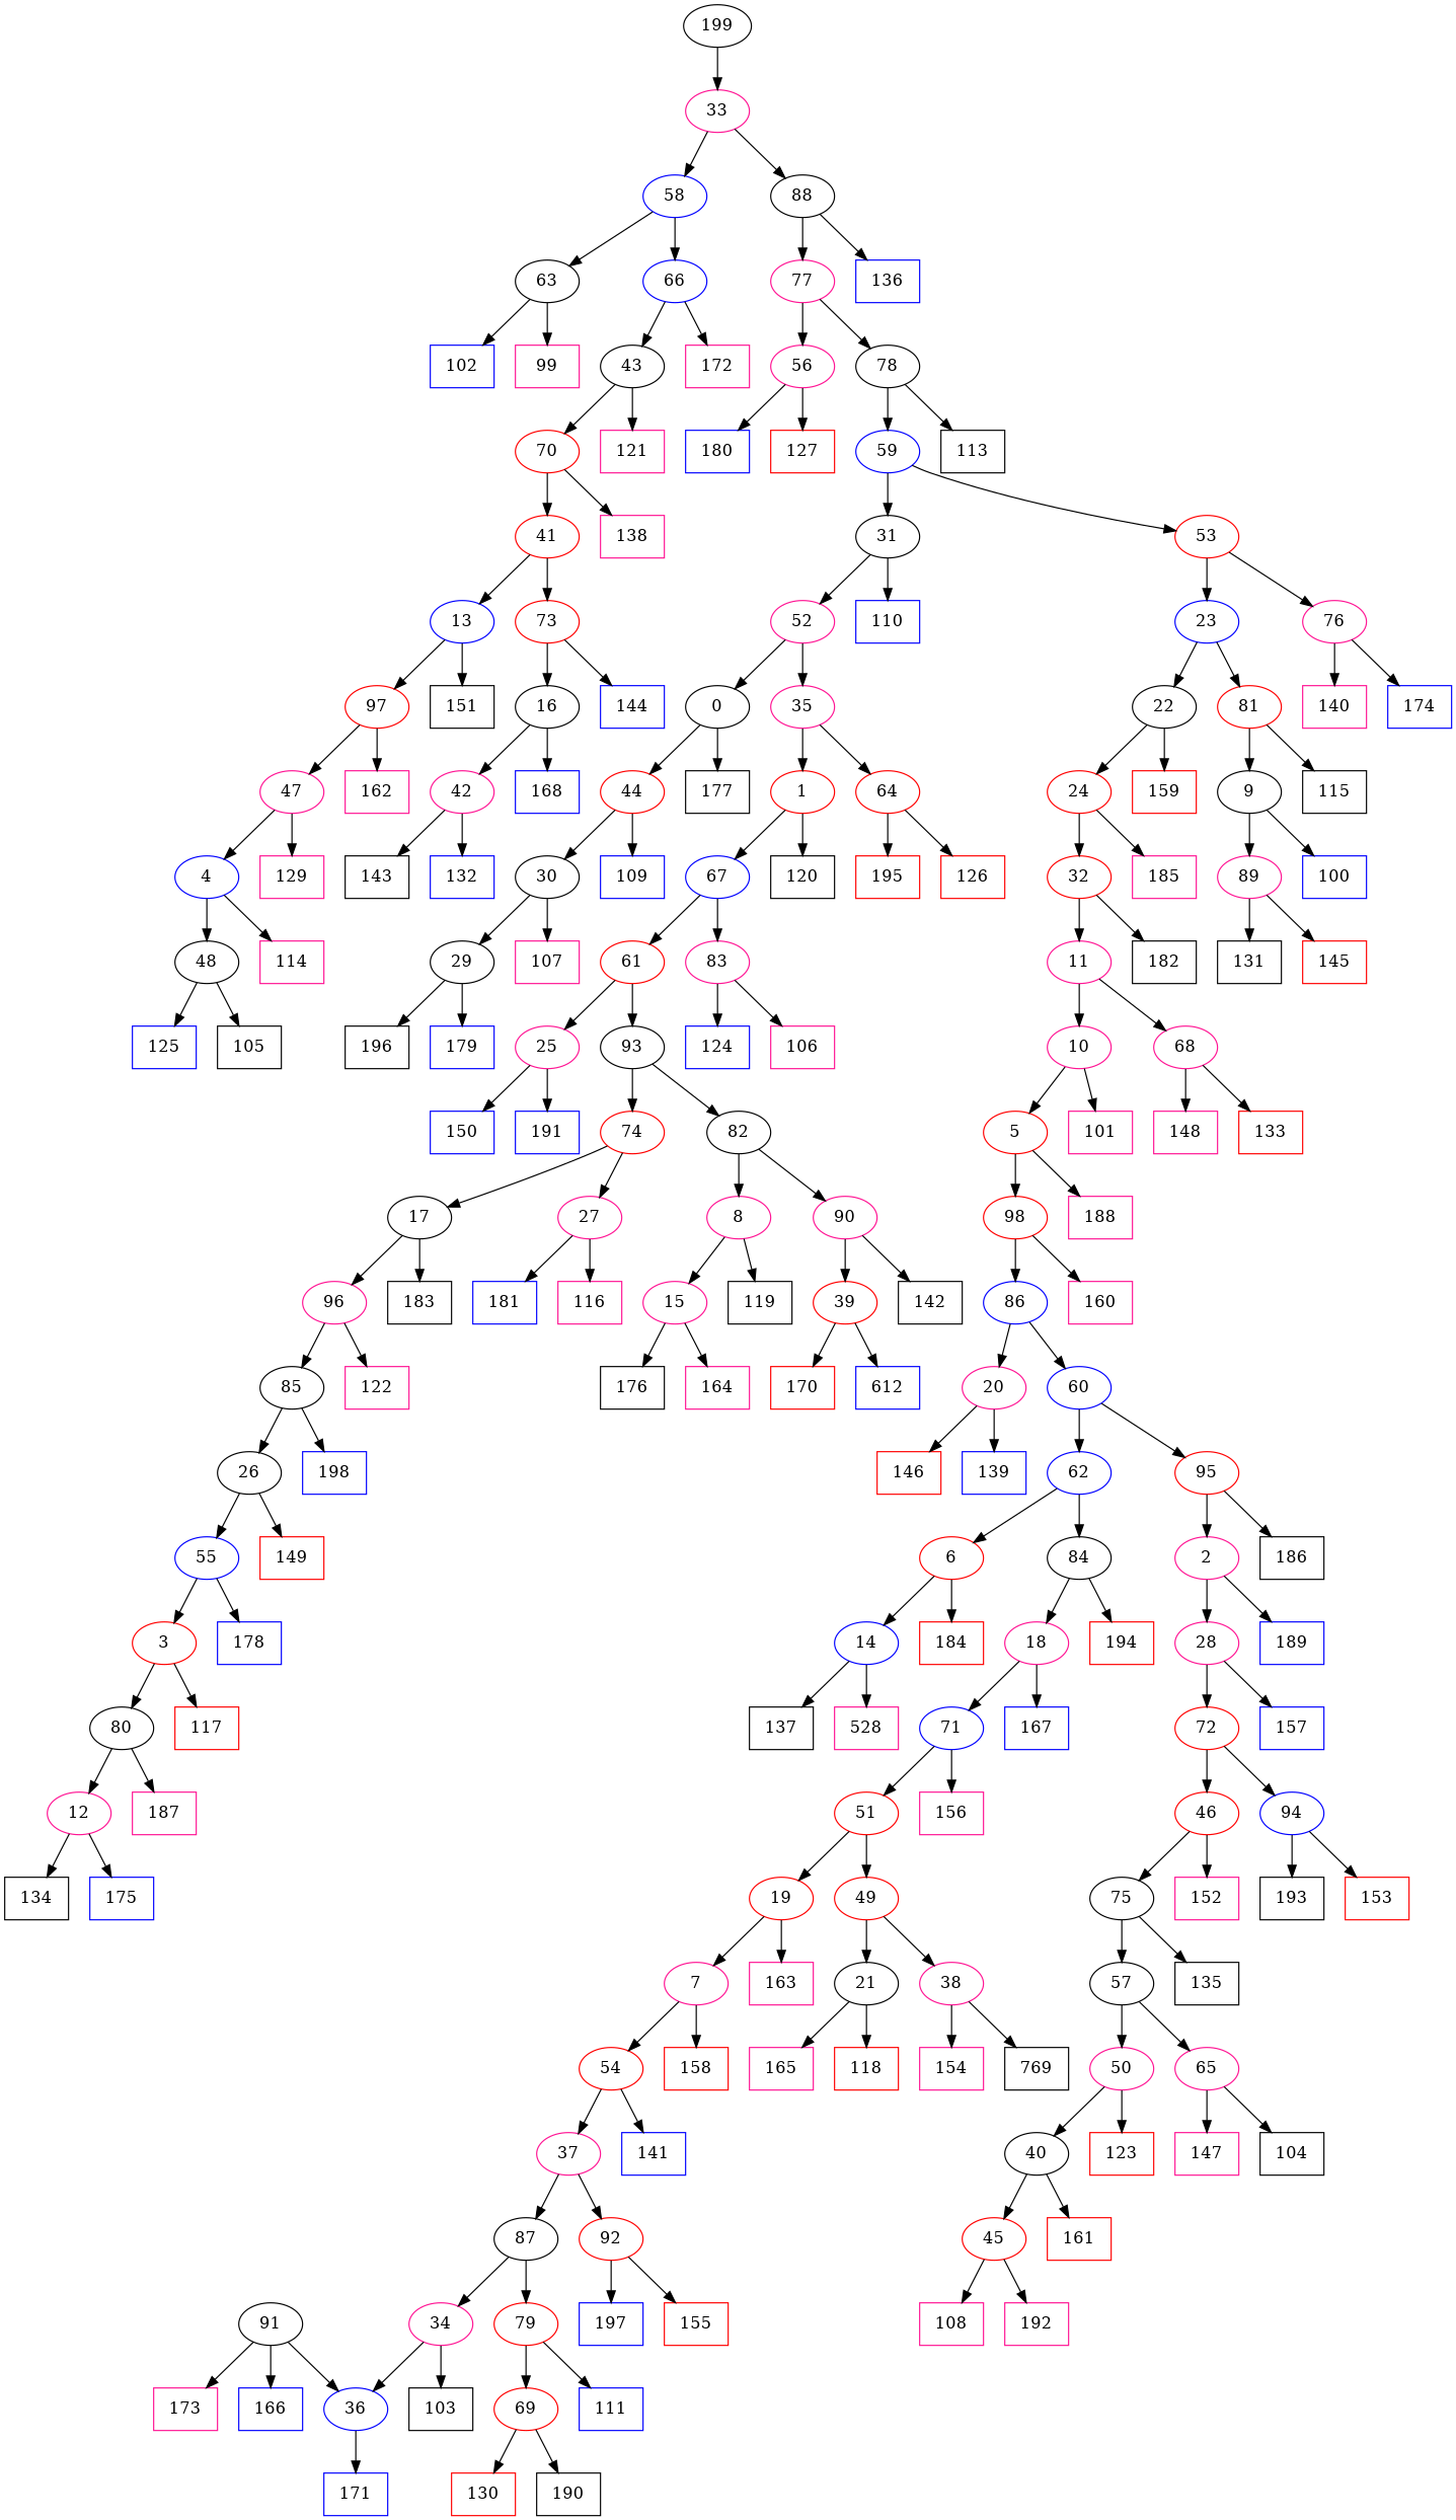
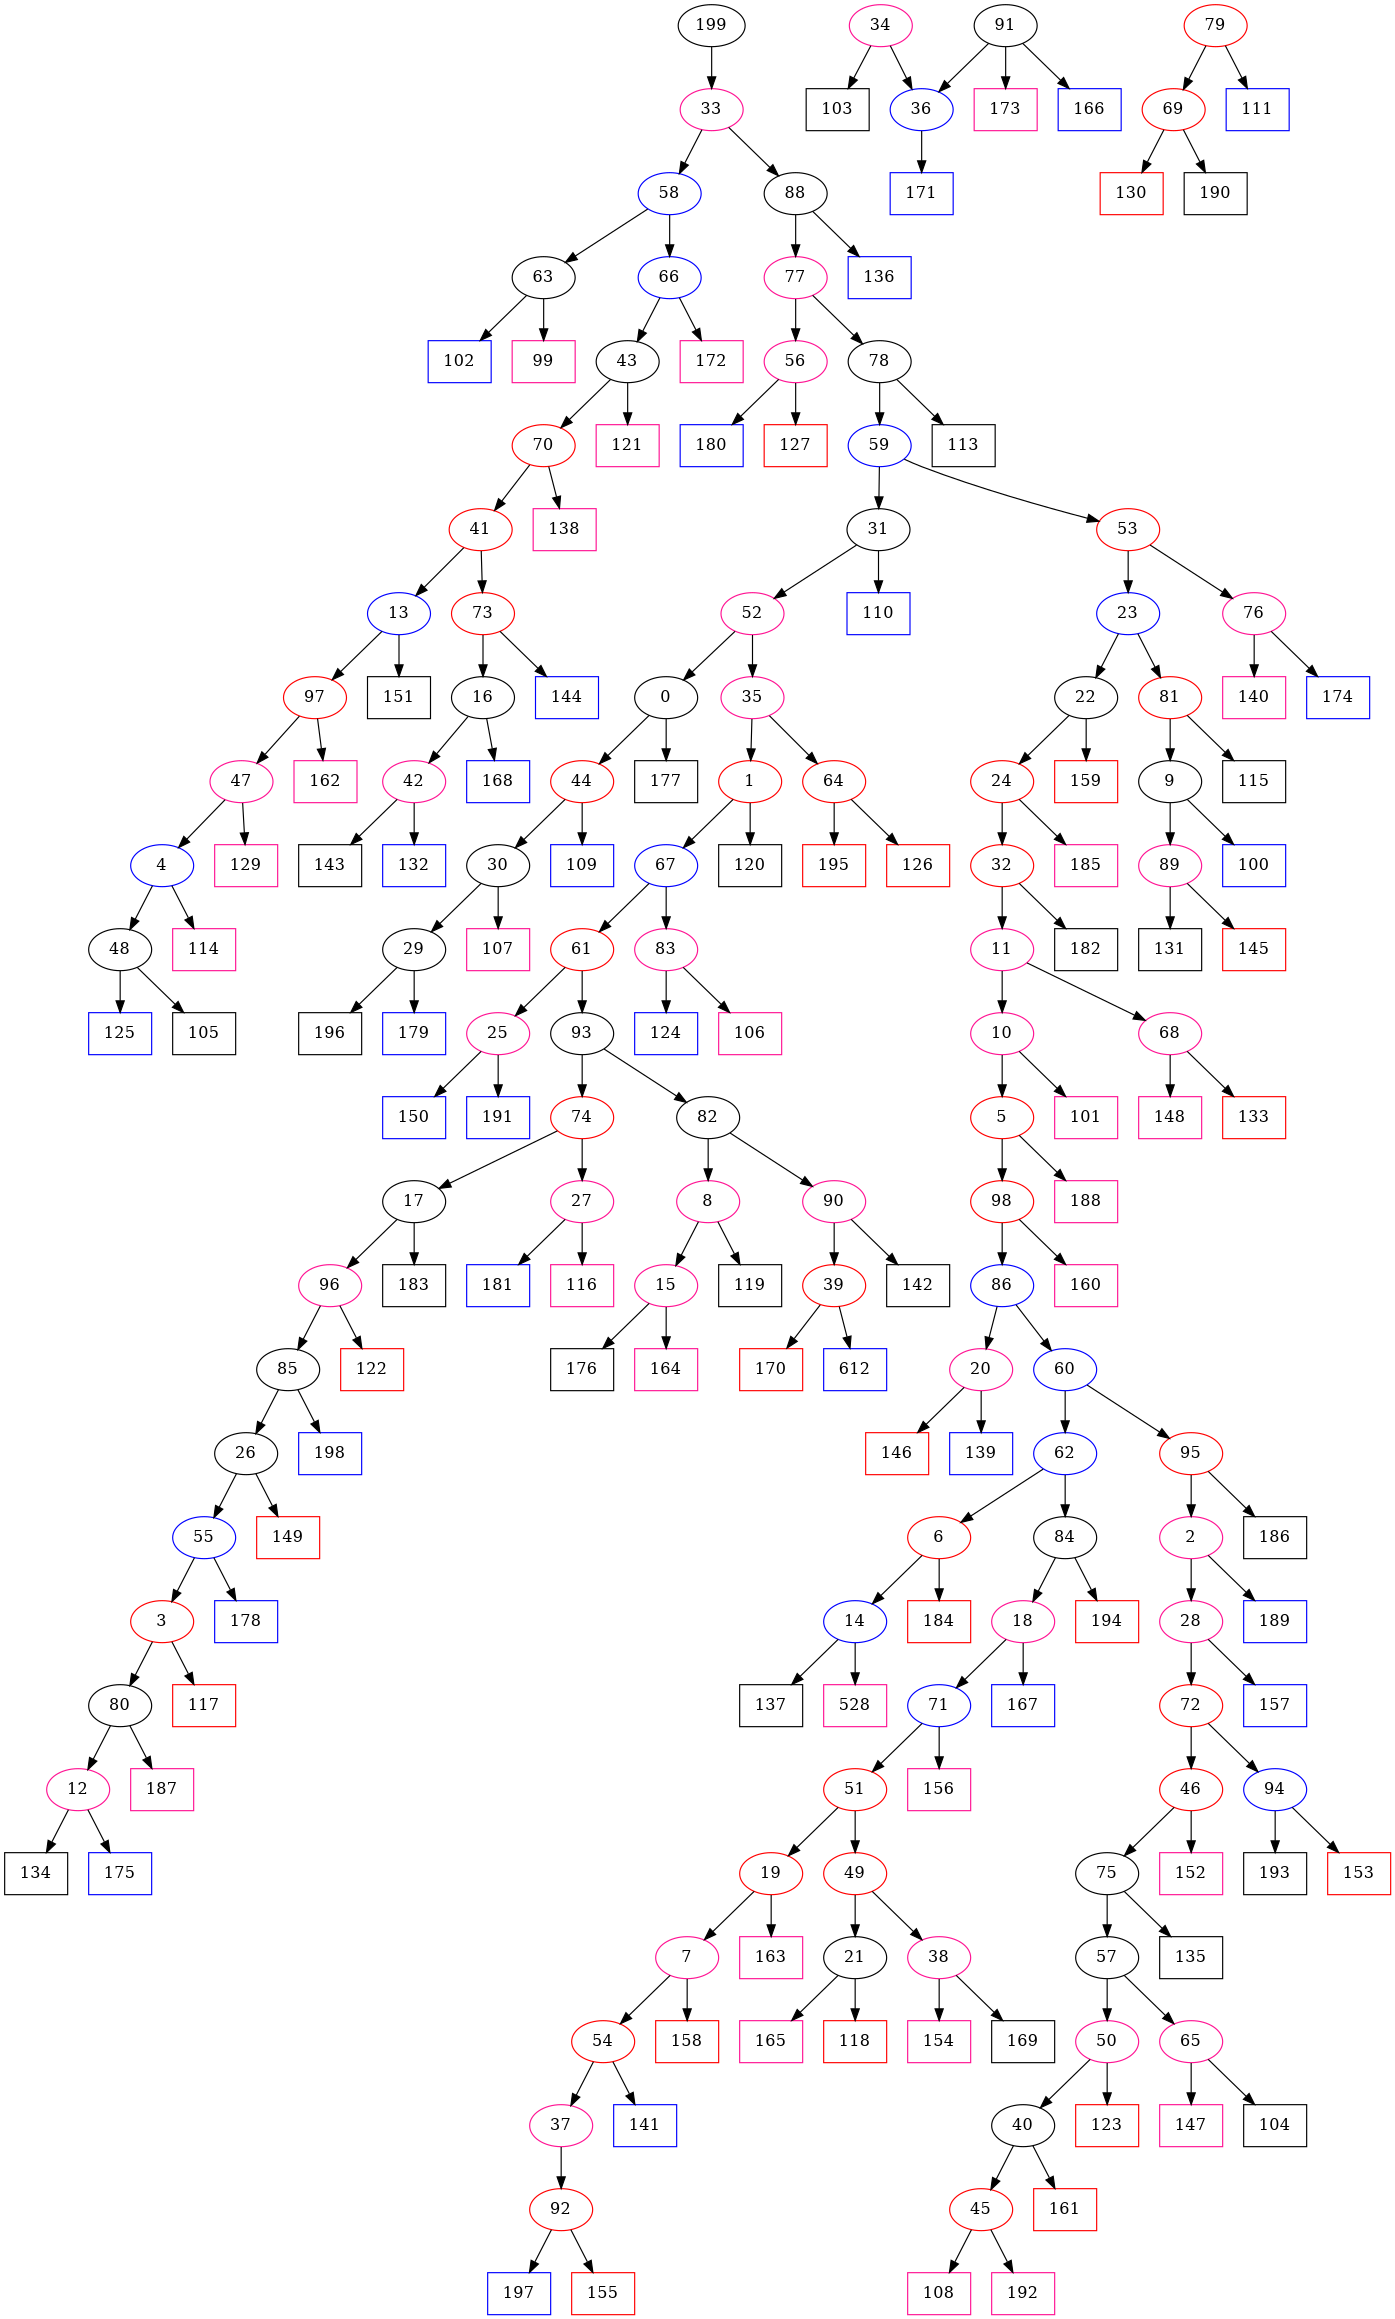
  digraph {
    node [color=deeppink]
    n1 [color=black label=0]
    n2 [color=red label=44]
    n3 [color=black label=177 shape=box]
    n4 [color=black label=30]
    n5 [color=blue label=109 shape=box]
    n6 [color=red label=1]
    n7 [color=blue label=67]
    n8 [color=black label=120 shape=box]
    n9 [color=red label=61]
    n10 [label=83]
    n11 [label=2]
    n12 [label=28]
    n13 [color=blue label=189 shape=box]
    n14 [color=red label=72]
    n15 [color=blue label=157 shape=box]
    n16 [color=red label=3]
    n17 [color=black label=80]
    n18 [color=red label=117 shape=box]
    n19 [label=12]
    n20 [label=187 shape=box]
    n21 [color=blue label=4]
    n22 [color=black label=48]
    n23 [label=114 shape=box]
    n24 [color=blue label=125 shape=box]
    n25 [color=black label=105 shape=box]
    n26 [color=red label=5]
    n27 [color=red label=98]
    n28 [label=188 shape=box]
    n29 [color=blue label=86]
    n30 [label=160 shape=box]
    n31 [color=red label=6]
    n32 [color=blue label=14]
    n33 [color=red label=184 shape=box]
    n34 [color=black label=137 shape=box]
    n35 [label=528 shape=box]
    n36 [label=7]
    n37 [color=red label=54]
    n38 [color=red label=158 shape=box]
    n39 [label=37]
    n40 [color=blue label=141 shape=box]
    n41 [label=8]
    n42 [label=15]
    n43 [color=black label=119 shape=box]
    n44 [color=black label=176 shape=box]
    n45 [label=164 shape=box]
    n46 [color=black label=9]
    n47 [label=89]
    n48 [color=blue label=100 shape=box]
    n49 [color=black label=131 shape=box]
    n50 [color=red label=145 shape=box]
    n51 [label=10]
    n52 [label=101 shape=box]
    n53 [label=11]
    n54 [label=68]
    n55 [label=148 shape=box]
    n56 [color=red label=133 shape=box]
    n57 [color=black label=134 shape=box]
    n58 [color=blue label=175 shape=box]
    n59 [color=blue label=13]
    n60 [color=red label=97]
    n61 [color=black label=151 shape=box]
    n62 [label=47]
    n63 [label=162 shape=box]
    n64 [color=black label=16]
    n65 [label=42]
    n66 [color=blue label=168 shape=box]
    n67 [color=black label=143 shape=box]
    n68 [color=blue label=132 shape=box]
    n69 [color=black label=17]
    n70 [label=96]
    n71 [color=black label=183 shape=box]
    n72 [color=black label=85]
-   n73 [label=122 shape=box]
+   n73 [color=red label=122 shape=box]
    n74 [label=18]
    n75 [color=blue label=71]
    n76 [color=blue label=167 shape=box]
    n77 [color=red label=51]
    n78 [label=156 shape=box]
    n79 [color=red label=19]
    n80 [label=163 shape=box]
    n81 [label=20]
    n82 [color=red label=146 shape=box]
    n83 [color=blue label=139 shape=box]
    n84 [color=black label=21]
    n85 [label=165 shape=box]
    n86 [color=red label=118 shape=box]
    n87 [color=black label=22]
    n88 [color=red label=24]
    n89 [color=red label=159 shape=box]
    n90 [color=red label=32]
    n91 [label=185 shape=box]
    n92 [color=blue label=23]
    n93 [color=red label=81]
    n94 [color=black label=115 shape=box]
    n95 [color=black label=182 shape=box]
    n96 [label=25]
    n97 [color=blue label=150 shape=box]
    n98 [color=blue label=191 shape=box]
    n99 [color=black label=26]
    n100 [color=blue label=55]
    n101 [color=red label=149 shape=box]
    n102 [color=blue label=178 shape=box]
    n103 [label=27]
    n104 [color=blue label=181 shape=box]
    n105 [label=116 shape=box]
    n106 [color=red label=46]
    n107 [color=blue label=94]
    n108 [color=black label=29]
    n109 [color=black label=196 shape=box]
    n110 [color=blue label=179 shape=box]
    n111 [label=107 shape=box]
    n112 [color=black label=31]
    n113 [label=52]
    n114 [color=blue label=110 shape=box]
    n115 [label=35]
    n116 [label=33]
    n117 [color=blue label=58]
    n118 [color=black label=88]
    n119 [color=black label=63]
    n120 [color=blue label=66]
    n121 [label=77]
    n122 [color=blue label=136 shape=box]
    n123 [label=34]
    n124 [color=blue label=36]
    n125 [color=black label=103 shape=box]
    n126 [color=blue label=171 shape=box]
    n127 [color=red label=64]
    n128 [color=red label=195 shape=box]
    n129 [color=red label=126 shape=box]
    n130 [color=black label=91]
    n131 [label=173 shape=box]
    n132 [color=blue label=166 shape=box]
-   n133 [color=black label=87]
    n134 [color=red label=92]
    n135 [color=red label=79]
    n136 [color=blue label=197 shape=box]
    n137 [color=red label=155 shape=box]
    n138 [label=38]
    n139 [label=154 shape=box]
-   n140 [color=black label=769 shape=box]
+   n140 [color=black label=169 shape=box]
    n141 [color=red label=39]
    n142 [color=red label=170 shape=box]
    n143 [color=blue label=612 shape=box]
    n144 [color=black label=40]
    n145 [color=red label=45]
    n146 [color=red label=161 shape=box]
    n147 [label=108 shape=box]
    n148 [label=192 shape=box]
    n149 [color=red label=41]
    n150 [color=red label=73]
    n151 [color=blue label=144 shape=box]
    n152 [color=black label=43]
    n153 [color=red label=70]
    n154 [label=121 shape=box]
    n155 [label=138 shape=box]
    n156 [color=black label=75]
    n157 [label=152 shape=box]
    n158 [color=black label=57]
    n159 [color=black label=135 shape=box]
    n160 [label=129 shape=box]
    n161 [color=red label=49]
    n162 [label=50]
    n163 [color=red label=123 shape=box]
    n164 [color=red label=53]
    n165 [label=76]
    n166 [label=140 shape=box]
    n167 [color=blue label=174 shape=box]
    n168 [label=56]
    n169 [color=blue label=180 shape=box]
    n170 [color=red label=127 shape=box]
    n171 [label=65]
    n172 [label=147 shape=box]
    n173 [color=black label=104 shape=box]
    n174 [color=blue label=102 shape=box]
    n175 [label=99 shape=box]
    n176 [label=172 shape=box]
    n177 [color=blue label=59]
    n178 [color=blue label=60]
    n179 [color=blue label=62]
    n180 [color=red label=95]
    n181 [color=black label=84]
    n182 [color=black label=186 shape=box]
    n183 [color=black label=93]
    n184 [color=red label=74]
    n185 [color=black label=82]
    n186 [color=red label=194 shape=box]
    n187 [color=blue label=124 shape=box]
    n188 [label=106 shape=box]
    n189 [color=red label=69]
    n190 [color=red label=130 shape=box]
    n191 [color=black label=190 shape=box]
    n192 [color=black label=193 shape=box]
    n193 [color=red label=153 shape=box]
    n194 [color=black label=78]
    n195 [color=black label=113 shape=box]
    n196 [color=blue label=111 shape=box]
    n197 [label=90]
    n198 [color=black label=142 shape=box]
    n199 [color=blue label=198 shape=box]
    n200 [color=black label=199]
    n1 -> n2
    n1 -> n3
    n2 -> n4
    n2 -> n5
    n4 -> n108
    n4 -> n111
    n6 -> n7
    n6 -> n8
    n7 -> n9
    n7 -> n10
    n9 -> n96
    n9 -> n183
    n10 -> n187
    n10 -> n188
    n11 -> n12
    n11 -> n13
    n12 -> n14
    n12 -> n15
    n14 -> n106
    n14 -> n107
    n16 -> n17
    n16 -> n18
    n17 -> n19
    n17 -> n20
    n19 -> n57
    n19 -> n58
    n21 -> n22
    n21 -> n23
    n22 -> n24
    n22 -> n25
    n26 -> n27
    n26 -> n28
    n27 -> n29
    n27 -> n30
    n29 -> n81
    n29 -> n178
    n31 -> n32
    n31 -> n33
    n32 -> n34
    n32 -> n35
    n36 -> n37
    n36 -> n38
    n37 -> n39
    n37 -> n40
-   n39 -> n133
    n39 -> n134
    n41 -> n42
    n41 -> n43
    n42 -> n44
    n42 -> n45
    n46 -> n47
    n46 -> n48
    n47 -> n49
    n47 -> n50
    n51 -> n26
    n51 -> n52
    n53 -> n51
    n53 -> n54
    n54 -> n55
    n54 -> n56
    n59 -> n60
    n59 -> n61
    n60 -> n62
    n60 -> n63
    n62 -> n21
    n62 -> n160
    n64 -> n65
    n64 -> n66
    n65 -> n67
    n65 -> n68
    n69 -> n70
    n69 -> n71
    n70 -> n72
    n70 -> n73
    n72 -> n99
    n72 -> n199
    n74 -> n75
    n74 -> n76
    n75 -> n77
    n75 -> n78
    n77 -> n79
    n77 -> n161
    n79 -> n36
    n79 -> n80
    n81 -> n82
    n81 -> n83
    n84 -> n85
    n84 -> n86
    n87 -> n88
    n87 -> n89
    n88 -> n90
    n88 -> n91
    n90 -> n53
    n90 -> n95
    n92 -> n87
    n92 -> n93
    n93 -> n46
    n93 -> n94
    n96 -> n97
    n96 -> n98
    n99 -> n100
    n99 -> n101
    n100 -> n16
    n100 -> n102
    n103 -> n104
    n103 -> n105
    n106 -> n156
    n106 -> n157
    n107 -> n192
    n107 -> n193
    n108 -> n109
    n108 -> n110
    n112 -> n113
    n112 -> n114
    n113 -> n1
    n113 -> n115
    n115 -> n6
    n115 -> n127
    n116 -> n117
    n116 -> n118
    n117 -> n119
    n117 -> n120
    n118 -> n121
    n118 -> n122
    n119 -> n174
    n119 -> n175
    n120 -> n152
    n120 -> n176
    n121 -> n168
    n121 -> n194
    n123 -> n124
    n123 -> n125
    n124 -> n126
    n127 -> n128
    n127 -> n129
    n130 -> n124
    n130 -> n131
    n130 -> n132
-   n133 -> n123
-   n133 -> n135
    n134 -> n136
    n134 -> n137
    n135 -> n189
    n135 -> n196
    n138 -> n139
    n138 -> n140
    n141 -> n142
    n141 -> n143
    n144 -> n145
    n144 -> n146
    n145 -> n147
    n145 -> n148
    n149 -> n59
    n149 -> n150
    n150 -> n64
    n150 -> n151
    n152 -> n153
    n152 -> n154
    n153 -> n149
    n153 -> n155
    n156 -> n158
    n156 -> n159
    n158 -> n162
    n158 -> n171
    n161 -> n84
    n161 -> n138
    n162 -> n144
    n162 -> n163
    n164 -> n92
    n164 -> n165
    n165 -> n166
    n165 -> n167
    n168 -> n169
    n168 -> n170
    n171 -> n172
    n171 -> n173
    n177 -> n112
    n177 -> n164
    n178 -> n179
    n178 -> n180
    n179 -> n31
    n179 -> n181
    n180 -> n11
    n180 -> n182
    n181 -> n74
    n181 -> n186
    n183 -> n184
    n183 -> n185
    n184 -> n69
    n184 -> n103
    n185 -> n41
    n185 -> n197
    n189 -> n190
    n189 -> n191
    n194 -> n177
    n194 -> n195
    n197 -> n141
    n197 -> n198
    n200 -> n116
  }
